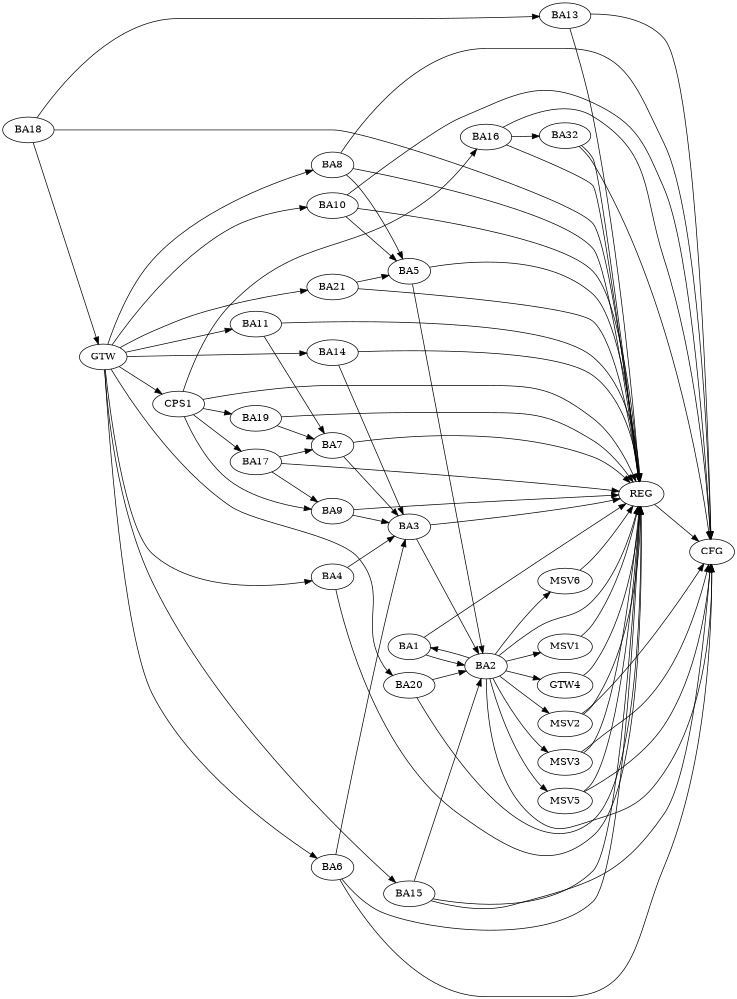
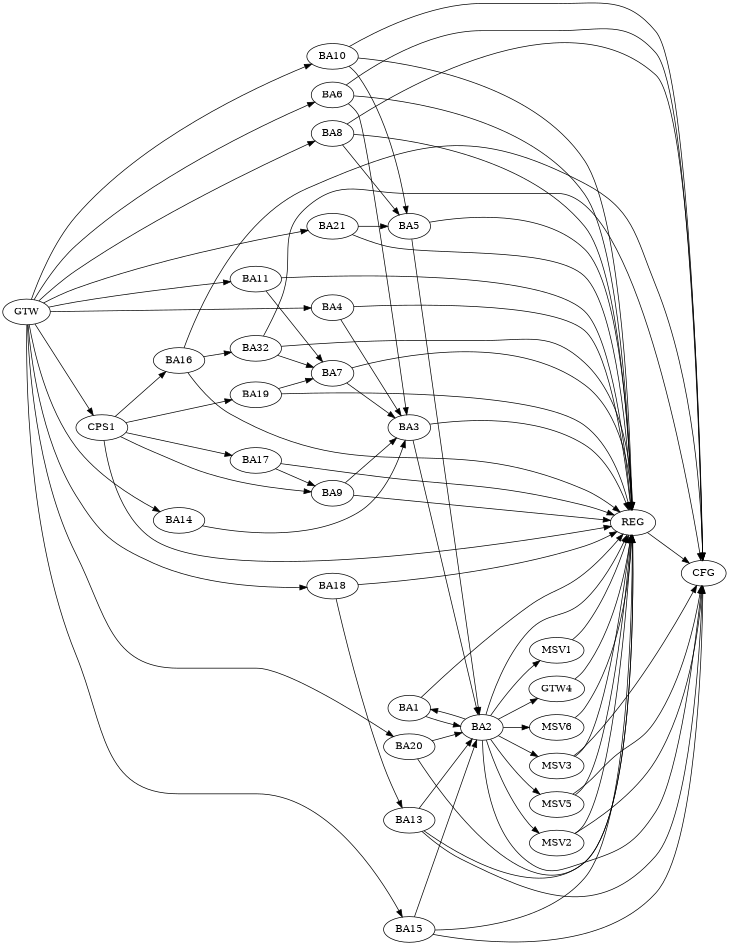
  strict digraph {
    fontname="DejaVu Serif"
    rankdir=LR
    node [fontname="DejaVu Serif"]
    edge [fontname="DejaVu Serif"]
    n1 [label=BA1]
    n2 [label=BA2]
    n3 [label=REG]
    n4 [label=CFG]
    n5 [label=MSV1]
    n6 [label=MSV2]
    n7 [label=MSV3]
    n8 [label=GTW4]
    n9 [label=MSV5]
    n10 [label=MSV6]
    n11 [label=BA3]
    n12 [label=BA4]
    n13 [label=BA5]
    n14 [label=BA6]
    n15 [label=BA7]
    n16 [label=BA8]
    n17 [label=BA9]
    n18 [label=BA10]
    n19 [label=BA11]
    n20 [label=BA32]
    n21 [label=BA13]
    n22 [label=BA14]
    n23 [label=BA15]
    n24 [label=BA16]
    n25 [label=BA17]
    n26 [label=BA18]
    n27 [label=BA19]
    n28 [label=BA20]
    n29 [label=BA21]
    n30 [label=CPS1]
    n31 [label=GTW]
    n1 -> n2
    n1 -> n3
    n2 -> n1
    n2 -> n3
    n2 -> n4
    n2 -> n5
    n2 -> n6
    n2 -> n7
    n2 -> n8
    n2 -> n9
    n2 -> n10
    n3 -> n4
    n5 -> n3
    n6 -> n3
    n6 -> n4
    n7 -> n3
    n7 -> n4
    n8 -> n3
    n9 -> n3
    n9 -> n4
    n10 -> n3
    n11 -> n2
    n11 -> n3
    n12 -> n3
    n12 -> n11
    n13 -> n2
    n13 -> n3
    n14 -> n3
    n14 -> n4
    n14 -> n11
    n15 -> n3
    n15 -> n11
    n16 -> n3
    n16 -> n4
    n16 -> n13
    n17 -> n3
    n17 -> n11
    n18 -> n3
    n18 -> n4
    n18 -> n13
    n19 -> n3
    n19 -> n15
    n20 -> n3
    n20 -> n4
-   n25 -> n15
+   n20 -> n15
+   n21 -> n2
    n21 -> n3
    n21 -> n4
-   n22 -> n3
    n22 -> n11
    n23 -> n2
    n23 -> n3
    n23 -> n4
    n24 -> n3
    n24 -> n4
    n24 -> n20
    n25 -> n3
    n25 -> n17
    n26 -> n3
    n26 -> n21
    n27 -> n3
    n27 -> n15
    n28 -> n2
    n28 -> n3
    n29 -> n3
    n29 -> n13
    n30 -> n3
    n30 -> n17
    n30 -> n24
    n30 -> n25
    n30 -> n27
    n31 -> n12
    n31 -> n14
    n31 -> n16
    n31 -> n18
    n31 -> n19
    n31 -> n22
    n31 -> n23
-   n26 -> n31
+   n31 -> n26
    n31 -> n28
    n31 -> n29
    n31 -> n30
  }
